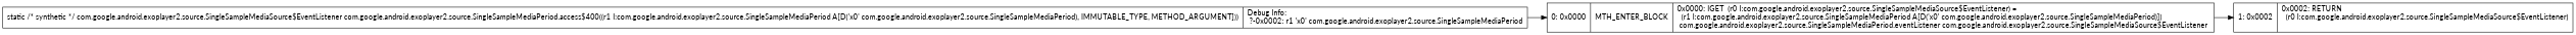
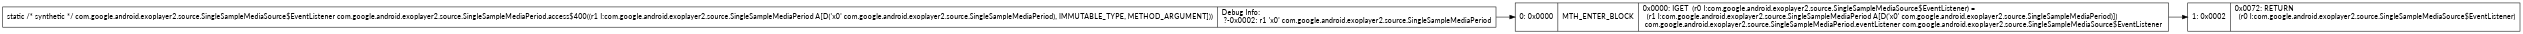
  digraph {
    rankdir=LR
    fontname=Lato
    node [shape=record fontname=Lato]
    edge [fontname=Lato]
    n1 [label="{0\:\ 0x0000|MTH_ENTER_BLOCK\l|0x0000: IGET  (r0 I:com.google.android.exoplayer2.source.SingleSampleMediaSource$EventListener) = \l  (r1 I:com.google.android.exoplayer2.source.SingleSampleMediaPeriod A[D('x0' com.google.android.exoplayer2.source.SingleSampleMediaPeriod)])\l com.google.android.exoplayer2.source.SingleSampleMediaPeriod.eventListener com.google.android.exoplayer2.source.SingleSampleMediaSource$EventListener \l}"]
-   n2 [label="{1\:\ 0x0002|0x0002: RETURN  \l  (r0 I:com.google.android.exoplayer2.source.SingleSampleMediaSource$EventListener)\l \l}"]
+   n2 [label="{1\:\ 0x0002|0x0072: RETURN  \l  (r0 I:com.google.android.exoplayer2.source.SingleSampleMediaSource$EventListener)\l \l}"]
    n3 [label="{static \/* synthetic *\/ com.google.android.exoplayer2.source.SingleSampleMediaSource$EventListener com.google.android.exoplayer2.source.SingleSampleMediaPeriod.access$400((r1 I:com.google.android.exoplayer2.source.SingleSampleMediaPeriod A[D('x0' com.google.android.exoplayer2.source.SingleSampleMediaPeriod), IMMUTABLE_TYPE, METHOD_ARGUMENT]))  | Debug Info:\l  ?\-0x0002: r1 'x0' com.google.android.exoplayer2.source.SingleSampleMediaPeriod\l}"]
    n1 -> n2
    n3 -> n1
  }
